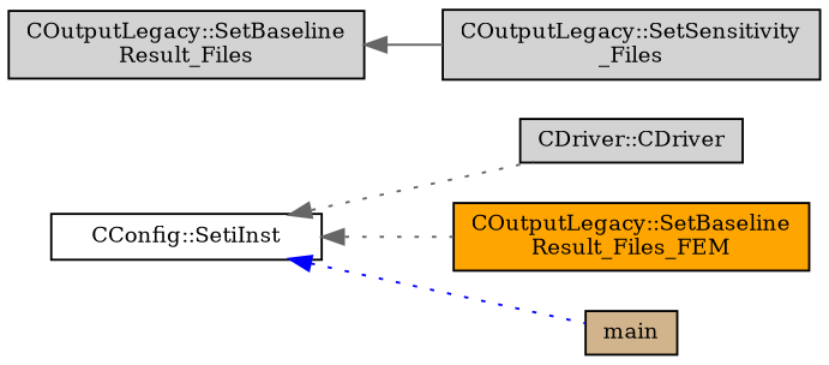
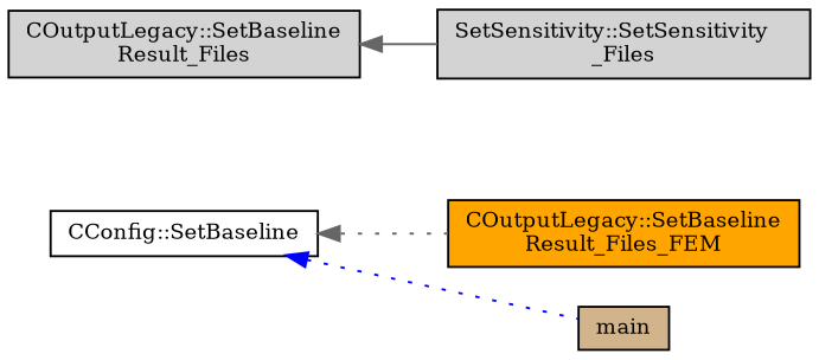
  digraph {
    fontname="DejaVu Serif"
    rankdir=LR
    node [color=black fillcolor=lightgrey fontname="DejaVu Serif" fontsize=10 shape=record style=filled]
    edge [color=gray40 dir=back fontname="DejaVu Serif" fontsize=10 labelfontname=Helvetica labelfontsize=10 style=dotted]
-   n1 [fillcolor=white fontcolor=black height=0.2 label="CConfig::SetiInst" width=0.4]
-   n2 [height=0.2 label="CDriver::CDriver" width=0.4]
+   n1 [fillcolor=white fontcolor=black height=0.2 label="CConfig::SetBaseline" width=0.4]
    n3 [fillcolor=orange height=0.2 label="COutputLegacy::SetBaseline\lResult_Files_FEM" width=0.4]
    n4 [fillcolor=tan height=0.2 label=main width=0.4]
    n5 [height=0.2 label="COutputLegacy::SetBaseline\lResult_Files" width=0.4]
-   n6 [height=0.2 label="COutputLegacy::SetSensitivity\l_Files" width=0.4]
-   n1 -> n2
+   n6 [height=0.2 label="SetSensitivity::SetSensitivity\l_Files" width=0.4]
    n1 -> n3
    n1 -> n4 [color=blue]
    n5 -> n6 [style=solid]
  }
